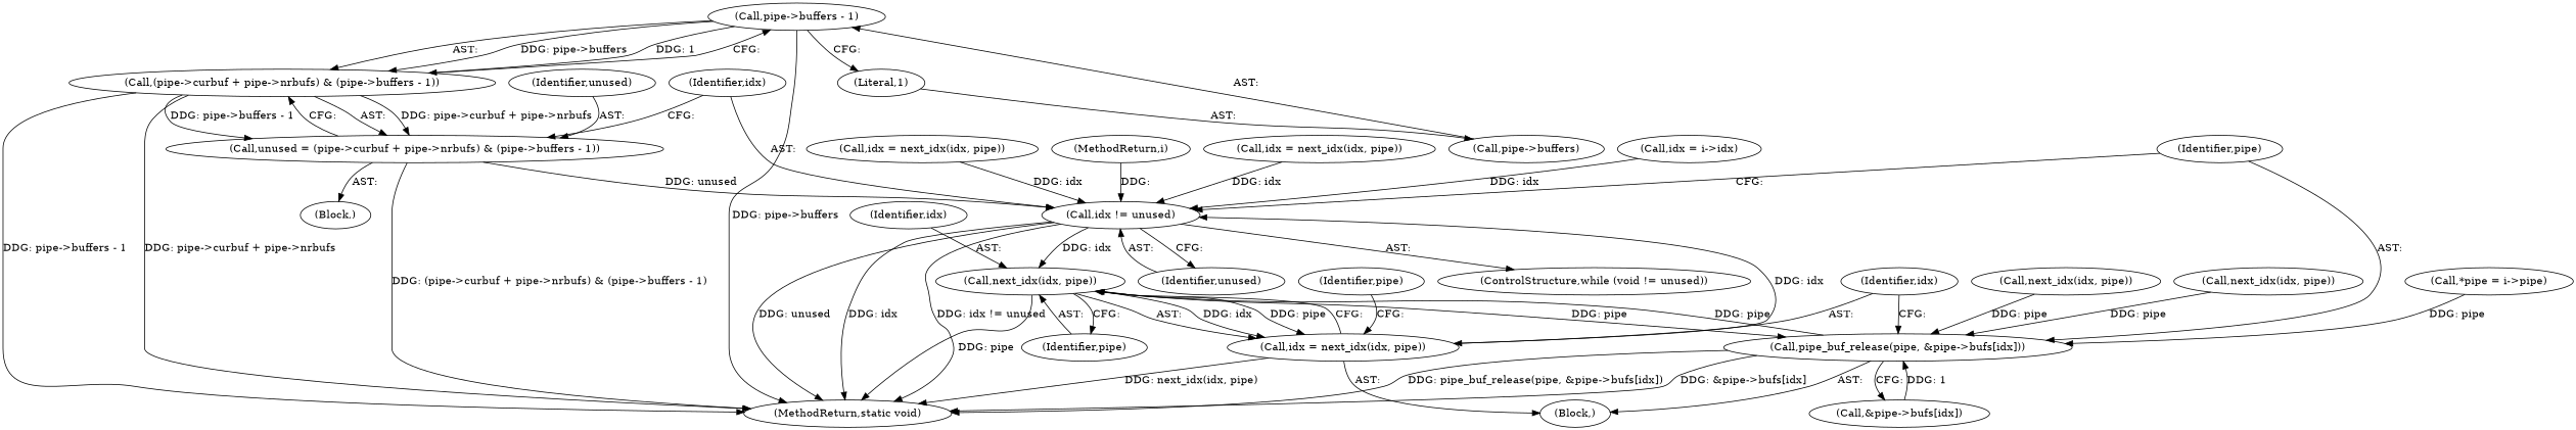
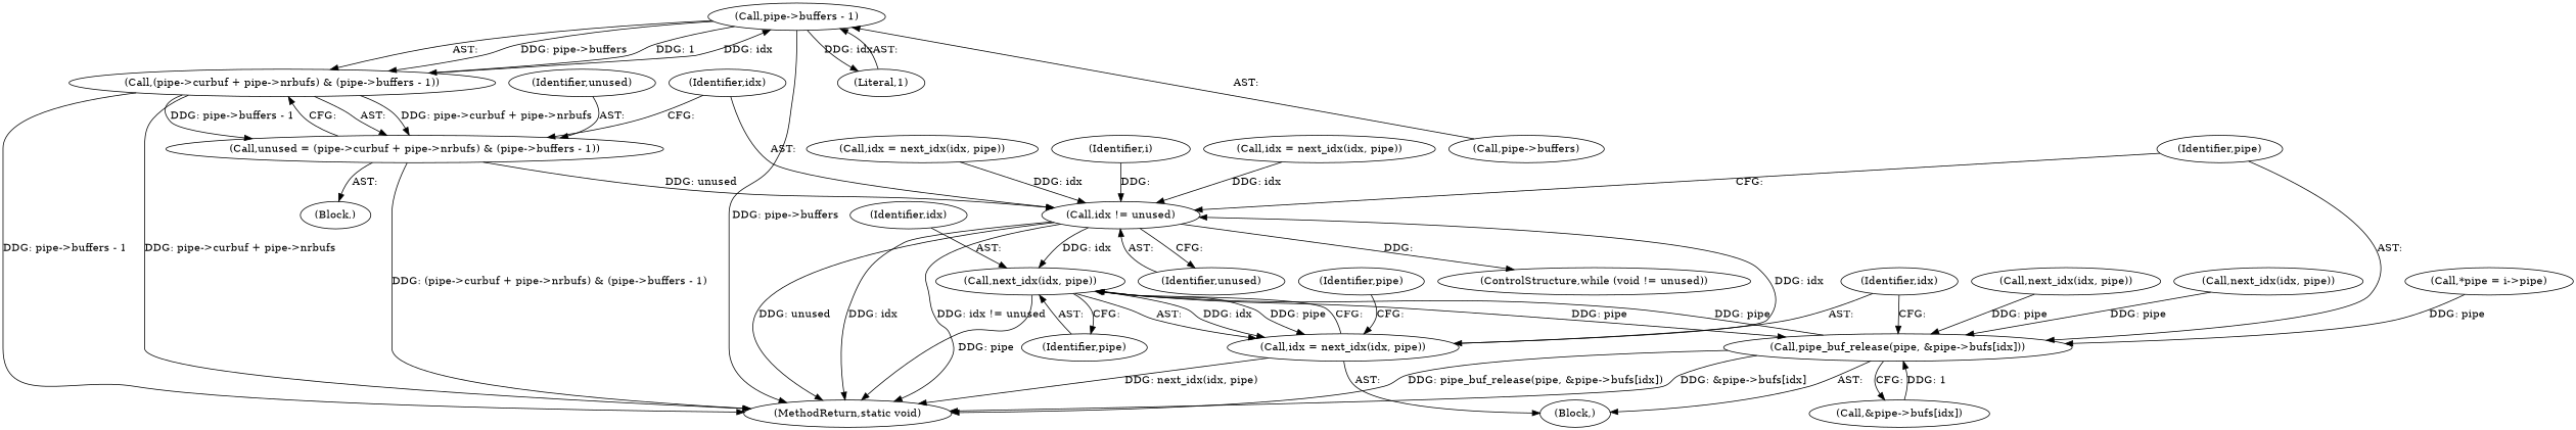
  digraph {
    n1 [label="(Call,pipe->buffers - 1)"]
    n2 [label="(Call,(pipe->curbuf + pipe->nrbufs) & (pipe->buffers - 1))"]
    n3 [label="(Literal,1)"]
    n4 [label="(MethodReturn,static void)"]
    n5 [label="(Call,unused = (pipe->curbuf + pipe->nrbufs) & (pipe->buffers - 1))"]
    n6 [label="(Call,idx != unused)"]
    n7 [label="(Block,)"]
    n8 [label="(Call,next_idx(idx, pipe))"]
    n9 [label="(ControlStructure,while (void != unused))"]
    n10 [label="(Identifier,unused)"]
    n11 [label="(Call,pipe_buf_release(pipe, &pipe->bufs[idx]))"]
    n12 [label="(Call,idx = next_idx(idx, pipe))"]
    n13 [label="(Identifier,pipe)"]
    n14 [label="(Call,&pipe->bufs[idx])"]
    n15 [label="(Block,)"]
    n16 [label="(Call,idx = next_idx(idx, pipe))"]
    n17 [label="(Identifier,idx)"]
    n18 [label="(Call,pipe->buffers)"]
    n19 [label="(Call,*pipe = i->pipe)"]
-   n20 [label="(Call,idx = i->idx)"]
    n21 [label="(Call,idx = next_idx(idx, pipe))"]
    n22 [label="(Identifier,idx)"]
    n23 [label="(Identifier,unused)"]
    n24 [label="(Call,next_idx(idx, pipe))"]
    n25 [label="(Call,next_idx(idx, pipe))"]
    n26 [label="(Identifier,idx)"]
    n27 [label="(Identifier,pipe)"]
    n28 [label="(Identifier,pipe)"]
-   n29 [label="(MethodReturn,i)"]
+   n29 [label="(Identifier,i)"]
    n1 -> n2 [label="AST: "]
    n1 -> n2 [label="DDG: pipe->buffers"]
    n1 -> n2 [label="DDG: 1"]
-   n1 -> n3 [label="CFG: "]
+   n1 -> n3 [label="DDG: idx"]
    n1 -> n4 [label="DDG: pipe->buffers"]
-   n2 -> n1 [label="CFG: "]
+   n2 -> n1 [label="DDG: idx"]
    n2 -> n4 [label="DDG: pipe->buffers - 1"]
    n2 -> n4 [label="DDG: pipe->curbuf + pipe->nrbufs"]
    n2 -> n5 [label="AST: "]
    n2 -> n5 [label="DDG: pipe->curbuf + pipe->nrbufs"]
    n2 -> n5 [label="DDG: pipe->buffers - 1"]
-   n3 -> n18 [label="AST: "]
+   n3 -> n1 [label="AST: "]
    n5 -> n2 [label="CFG: "]
    n5 -> n4 [label="DDG: (pipe->curbuf + pipe->nrbufs) & (pipe->buffers - 1)"]
    n5 -> n6 [label="DDG: unused"]
    n5 -> n7 [label="AST: "]
    n6 -> n4 [label="DDG: unused"]
    n6 -> n4 [label="DDG: idx"]
    n6 -> n4 [label="DDG: idx != unused"]
    n6 -> n8 [label="DDG: idx"]
-   n6 -> n9 [label="AST: "]
+   n6 -> n9 [label="DDG: "]
    n6 -> n10 [label="CFG: "]
    n8 -> n4 [label="DDG: pipe"]
    n8 -> n11 [label="DDG: pipe"]
    n8 -> n12 [label="AST: "]
    n8 -> n12 [label="DDG: idx"]
    n8 -> n12 [label="DDG: pipe"]
    n8 -> n13 [label="CFG: "]
    n10 -> n6 [label="AST: "]
    n11 -> n4 [label="DDG: pipe_buf_release(pipe, &pipe->bufs[idx])"]
    n11 -> n4 [label="DDG: &pipe->bufs[idx]"]
    n11 -> n8 [label="DDG: pipe"]
    n11 -> n14 [label="CFG: "]
    n11 -> n15 [label="AST: "]
    n12 -> n4 [label="DDG: next_idx(idx, pipe)"]
    n12 -> n6 [label="DDG: idx"]
    n12 -> n8 [label="CFG: "]
    n12 -> n15 [label="AST: "]
    n13 -> n8 [label="AST: "]
    n14 -> n11 [label="DDG: 1"]
    n16 -> n6 [label="DDG: idx"]
    n17 -> n5 [label="CFG: "]
    n17 -> n6 [label="AST: "]
    n18 -> n1 [label="AST: "]
    n19 -> n11 [label="DDG: pipe"]
-   n20 -> n6 [label="DDG: idx"]
    n21 -> n6 [label="DDG: idx"]
    n22 -> n11 [label="CFG: "]
    n22 -> n12 [label="AST: "]
    n23 -> n5 [label="AST: "]
    n24 -> n11 [label="DDG: pipe"]
    n25 -> n11 [label="DDG: pipe"]
    n26 -> n8 [label="AST: "]
    n27 -> n12 [label="CFG: "]
    n28 -> n6 [label="CFG: "]
    n28 -> n11 [label="AST: "]
    n29 -> n6 [label="DDG: "]
  }
